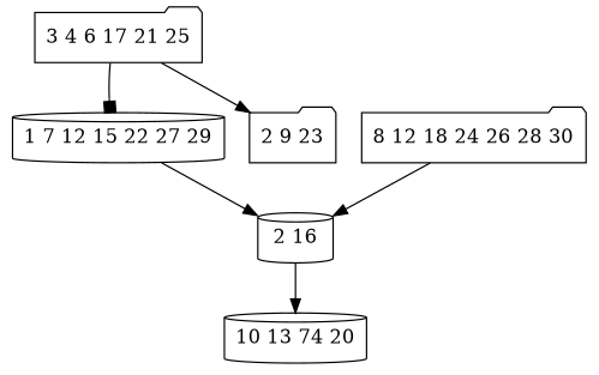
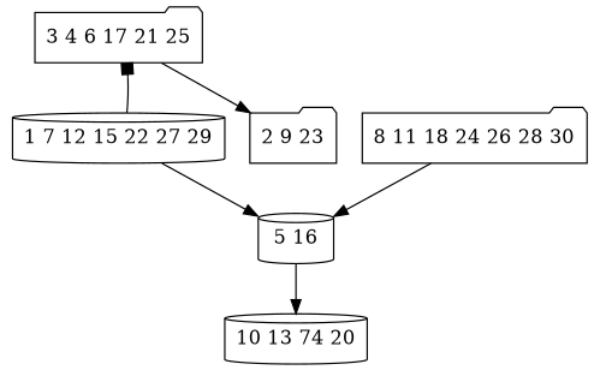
  digraph {
    node [shape=folder]
    edge [arrowhead=normal]
    n1 [label="3 4 6 17 21 25"]
    n2 [label="1 7 12 15 22 27 29" shape=cylinder]
    n3 [label="2 9 23"]
-   n4 [label="2 16" shape=cylinder]
+   n4 [label="5 16" shape=cylinder]
    n5 [label="10 13 74 20" shape=cylinder]
-   n6 [label="8 12 18 24 26 28 30"]
-   n1 -> n2 [arrowhead=box]
+   n6 [label="8 11 18 24 26 28 30"]
+   n2 -> n1 [arrowhead=box]
    n1 -> n3
    n2 -> n4
    n4 -> n5
    n6 -> n4
  }
